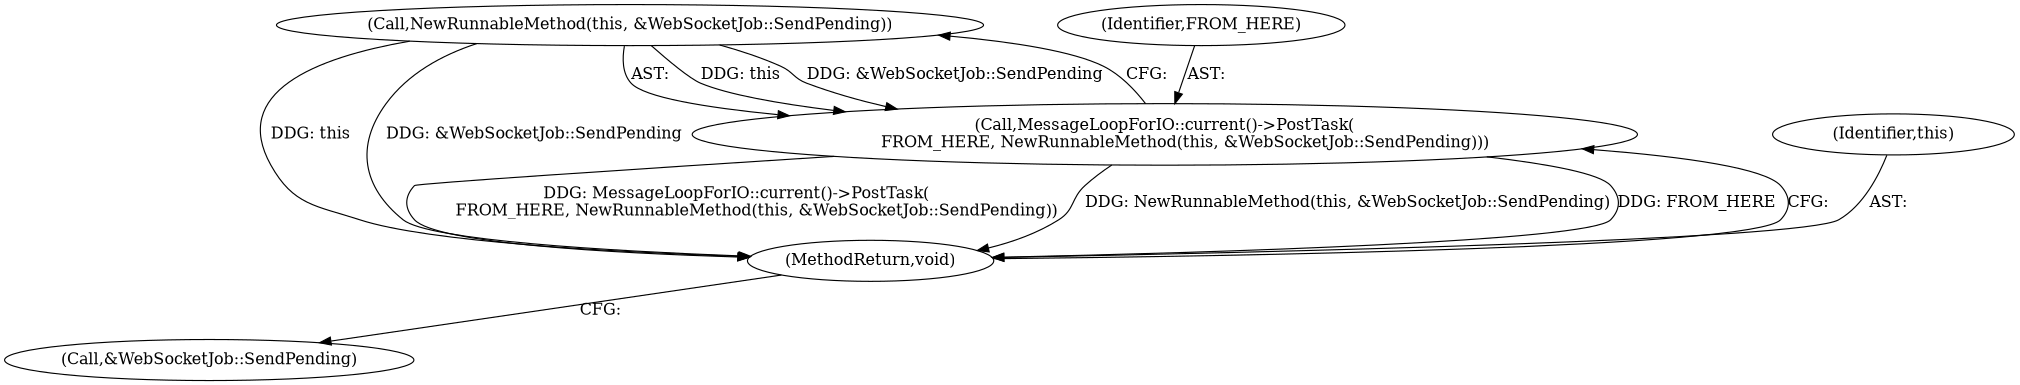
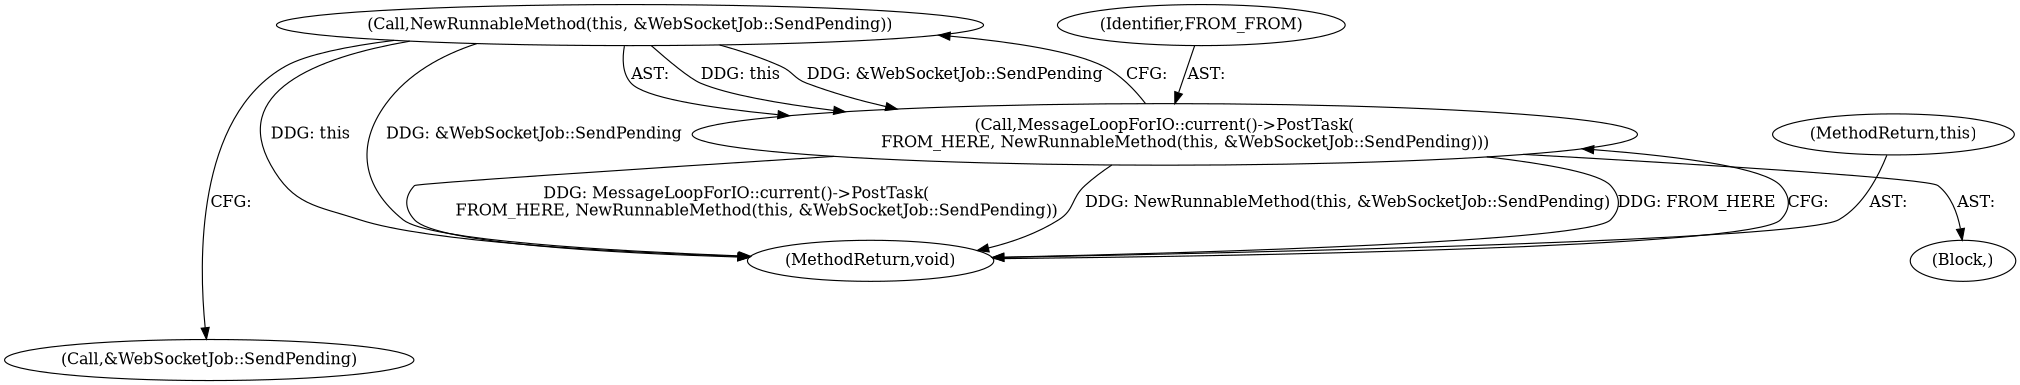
  digraph {
    n1 [label="(Call,NewRunnableMethod(this, &WebSocketJob::SendPending))"]
    n2 [label="(Call,MessageLoopForIO::current()->PostTask(\n        FROM_HERE, NewRunnableMethod(this, &WebSocketJob::SendPending)))"]
    n3 [label="(Call,&WebSocketJob::SendPending)"]
    n4 [label="(MethodReturn,void)"]
-   n6 [label="(Identifier,FROM_HERE)"]
-   n7 [label="(Identifier,this)"]
+   n5 [label="(Block,)"]
+   n6 [label="(Identifier,FROM_FROM)"]
+   n7 [label="(MethodReturn,this)"]
    n1 -> n2 [label="AST: "]
    n1 -> n2 [label="DDG: this"]
    n1 -> n2 [label="DDG: &WebSocketJob::SendPending"]
-   n4 -> n3 [label="CFG: "]
+   n1 -> n3 [label="CFG: "]
    n1 -> n4 [label="DDG: this"]
    n1 -> n4 [label="DDG: &WebSocketJob::SendPending"]
    n2 -> n1 [label="CFG: "]
    n2 -> n4 [label="DDG: MessageLoopForIO::current()->PostTask(\n        FROM_HERE, NewRunnableMethod(this, &WebSocketJob::SendPending))"]
    n2 -> n4 [label="DDG: NewRunnableMethod(this, &WebSocketJob::SendPending)"]
    n2 -> n4 [label="DDG: FROM_HERE"]
+   n2 -> n5 [label="AST: "]
    n4 -> n2 [label="CFG: "]
    n6 -> n2 [label="AST: "]
    n7 -> n4 [label="AST: "]
  }
